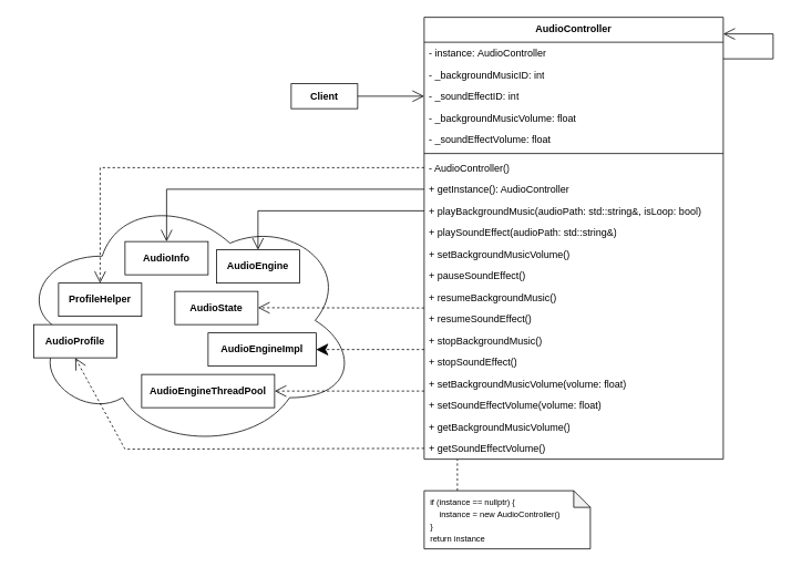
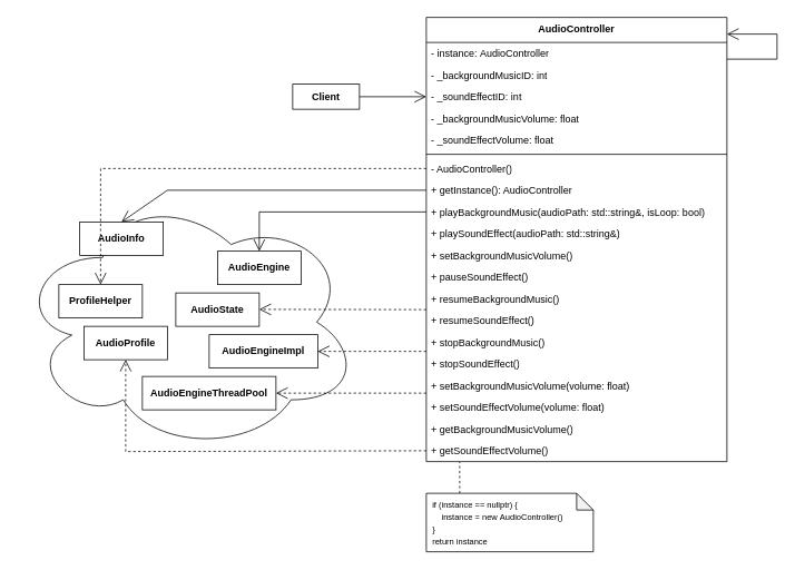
  <mxCell id="0" />
  <mxCell id="1" parent="0" />
  <mxCell id="2" value="&lt;div data-docx-has-block-data=&quot;false&quot; data-lark-html-role=&quot;root&quot; data-page-id=&quot;EZx7dX8LhoRCzwxejRgc2UNfnqe&quot;&gt;&lt;div class=&quot;old-record-id-XWPedLDx6onl6dx4gg0cNXftnxe&quot; style=&quot;&quot;&gt;AudioController&lt;/div&gt;&lt;/div&gt;" style="swimlane;fontStyle=1;align=center;verticalAlign=top;childLayout=stackLayout;horizontal=1;startSize=30;horizontalStack=0;resizeParent=1;resizeParentMax=0;resizeLast=0;collapsible=1;marginBottom=0;whiteSpace=wrap;html=1;" vertex="1" parent="1"><mxGeometry x="510" y="20" width="360" height="532" as="geometry" /></mxCell>
  <mxCell id="3" value="- instance:&amp;nbsp;AudioController&lt;span class=&quot;lark-record-clipboard&quot; data-lark-record-format=&quot;docx/text&quot; data-lark-record-data=&quot;{&amp;quot;rootId&amp;quot;:&amp;quot;EZx7dX8LhoRCzwxejRgc2UNfnqe&amp;quot;,&amp;quot;text&amp;quot;:{&amp;quot;initialAttributedTexts&amp;quot;:{&amp;quot;text&amp;quot;:{&amp;quot;0&amp;quot;:&amp;quot;AudioController&amp;quot;},&amp;quot;attribs&amp;quot;:{&amp;quot;0&amp;quot;:&amp;quot;*0+f&amp;quot;}},&amp;quot;apool&amp;quot;:{&amp;quot;numToAttrib&amp;quot;:{&amp;quot;0&amp;quot;:[&amp;quot;author&amp;quot;,&amp;quot;7388091254493544451&amp;quot;]},&amp;quot;nextNum&amp;quot;:1}},&amp;quot;type&amp;quot;:&amp;quot;text&amp;quot;,&amp;quot;referenceRecordMap&amp;quot;:{},&amp;quot;extra&amp;quot;:{&amp;quot;channel&amp;quot;:&amp;quot;saas&amp;quot;,&amp;quot;pasteRandomId&amp;quot;:&amp;quot;11b79506-b610-4311-a294-8a61337a466a&amp;quot;,&amp;quot;mention_page_title&amp;quot;:{},&amp;quot;external_mention_url&amp;quot;:{}},&amp;quot;isKeepQuoteContainer&amp;quot;:false,&amp;quot;isFromCode&amp;quot;:true,&amp;quot;selection&amp;quot;:[{&amp;quot;id&amp;quot;:8452,&amp;quot;type&amp;quot;:&amp;quot;text&amp;quot;,&amp;quot;selection&amp;quot;:{&amp;quot;start&amp;quot;:8,&amp;quot;end&amp;quot;:23},&amp;quot;recordId&amp;quot;:&amp;quot;XWPedLDx6onl6dx4gg0cNXftnxe&amp;quot;}],&amp;quot;payloadMap&amp;quot;:{},&amp;quot;isCut&amp;quot;:false}&quot;&gt;&lt;/span&gt;" style="text;strokeColor=none;fillColor=none;align=left;verticalAlign=top;spacingLeft=4;spacingRight=4;overflow=hidden;rotatable=0;points=[[0,0.5],[1,0.5]];portConstraint=eastwest;whiteSpace=wrap;html=1;" vertex="1" parent="2"><mxGeometry y="30" width="360" height="26" as="geometry" /></mxCell>
  <mxCell id="4" value="-&amp;nbsp;_backgroundMusicID:&amp;nbsp;int&lt;span class=&quot;lark-record-clipboard&quot; data-lark-record-format=&quot;docx/text&quot; data-lark-record-data=&quot;{&amp;quot;rootId&amp;quot;:&amp;quot;EZx7dX8LhoRCzwxejRgc2UNfnqe&amp;quot;,&amp;quot;text&amp;quot;:{&amp;quot;initialAttributedTexts&amp;quot;:{&amp;quot;text&amp;quot;:{&amp;quot;0&amp;quot;:&amp;quot;AudioController&amp;quot;},&amp;quot;attribs&amp;quot;:{&amp;quot;0&amp;quot;:&amp;quot;*0+f&amp;quot;}},&amp;quot;apool&amp;quot;:{&amp;quot;numToAttrib&amp;quot;:{&amp;quot;0&amp;quot;:[&amp;quot;author&amp;quot;,&amp;quot;7388091254493544451&amp;quot;]},&amp;quot;nextNum&amp;quot;:1}},&amp;quot;type&amp;quot;:&amp;quot;text&amp;quot;,&amp;quot;referenceRecordMap&amp;quot;:{},&amp;quot;extra&amp;quot;:{&amp;quot;channel&amp;quot;:&amp;quot;saas&amp;quot;,&amp;quot;pasteRandomId&amp;quot;:&amp;quot;11b79506-b610-4311-a294-8a61337a466a&amp;quot;,&amp;quot;mention_page_title&amp;quot;:{},&amp;quot;external_mention_url&amp;quot;:{}},&amp;quot;isKeepQuoteContainer&amp;quot;:false,&amp;quot;isFromCode&amp;quot;:true,&amp;quot;selection&amp;quot;:[{&amp;quot;id&amp;quot;:8452,&amp;quot;type&amp;quot;:&amp;quot;text&amp;quot;,&amp;quot;selection&amp;quot;:{&amp;quot;start&amp;quot;:8,&amp;quot;end&amp;quot;:23},&amp;quot;recordId&amp;quot;:&amp;quot;XWPedLDx6onl6dx4gg0cNXftnxe&amp;quot;}],&amp;quot;payloadMap&amp;quot;:{},&amp;quot;isCut&amp;quot;:false}&quot;&gt;&lt;/span&gt;" style="text;strokeColor=none;fillColor=none;align=left;verticalAlign=top;spacingLeft=4;spacingRight=4;overflow=hidden;rotatable=0;points=[[0,0.5],[1,0.5]];portConstraint=eastwest;whiteSpace=wrap;html=1;" vertex="1" parent="2"><mxGeometry y="56" width="360" height="26" as="geometry" /></mxCell>
  <mxCell id="5" value="-&amp;nbsp;_soundEffectID:&amp;nbsp;int&lt;span class=&quot;lark-record-clipboard&quot; data-lark-record-format=&quot;docx/text&quot; data-lark-record-data=&quot;{&amp;quot;rootId&amp;quot;:&amp;quot;EZx7dX8LhoRCzwxejRgc2UNfnqe&amp;quot;,&amp;quot;text&amp;quot;:{&amp;quot;initialAttributedTexts&amp;quot;:{&amp;quot;text&amp;quot;:{&amp;quot;0&amp;quot;:&amp;quot;AudioController&amp;quot;},&amp;quot;attribs&amp;quot;:{&amp;quot;0&amp;quot;:&amp;quot;*0+f&amp;quot;}},&amp;quot;apool&amp;quot;:{&amp;quot;numToAttrib&amp;quot;:{&amp;quot;0&amp;quot;:[&amp;quot;author&amp;quot;,&amp;quot;7388091254493544451&amp;quot;]},&amp;quot;nextNum&amp;quot;:1}},&amp;quot;type&amp;quot;:&amp;quot;text&amp;quot;,&amp;quot;referenceRecordMap&amp;quot;:{},&amp;quot;extra&amp;quot;:{&amp;quot;channel&amp;quot;:&amp;quot;saas&amp;quot;,&amp;quot;pasteRandomId&amp;quot;:&amp;quot;11b79506-b610-4311-a294-8a61337a466a&amp;quot;,&amp;quot;mention_page_title&amp;quot;:{},&amp;quot;external_mention_url&amp;quot;:{}},&amp;quot;isKeepQuoteContainer&amp;quot;:false,&amp;quot;isFromCode&amp;quot;:true,&amp;quot;selection&amp;quot;:[{&amp;quot;id&amp;quot;:8452,&amp;quot;type&amp;quot;:&amp;quot;text&amp;quot;,&amp;quot;selection&amp;quot;:{&amp;quot;start&amp;quot;:8,&amp;quot;end&amp;quot;:23},&amp;quot;recordId&amp;quot;:&amp;quot;XWPedLDx6onl6dx4gg0cNXftnxe&amp;quot;}],&amp;quot;payloadMap&amp;quot;:{},&amp;quot;isCut&amp;quot;:false}&quot;&gt;&lt;/span&gt;" style="text;strokeColor=none;fillColor=none;align=left;verticalAlign=top;spacingLeft=4;spacingRight=4;overflow=hidden;rotatable=0;points=[[0,0.5],[1,0.5]];portConstraint=eastwest;whiteSpace=wrap;html=1;" vertex="1" parent="2"><mxGeometry y="82" width="360" height="26" as="geometry" /></mxCell>
  <mxCell id="6" value="-&amp;nbsp;_backgroundMusicVolume: float&lt;span class=&quot;lark-record-clipboard&quot; data-lark-record-format=&quot;docx/text&quot; data-lark-record-data=&quot;{&amp;quot;rootId&amp;quot;:&amp;quot;EZx7dX8LhoRCzwxejRgc2UNfnqe&amp;quot;,&amp;quot;text&amp;quot;:{&amp;quot;initialAttributedTexts&amp;quot;:{&amp;quot;text&amp;quot;:{&amp;quot;0&amp;quot;:&amp;quot;AudioController&amp;quot;},&amp;quot;attribs&amp;quot;:{&amp;quot;0&amp;quot;:&amp;quot;*0+f&amp;quot;}},&amp;quot;apool&amp;quot;:{&amp;quot;numToAttrib&amp;quot;:{&amp;quot;0&amp;quot;:[&amp;quot;author&amp;quot;,&amp;quot;7388091254493544451&amp;quot;]},&amp;quot;nextNum&amp;quot;:1}},&amp;quot;type&amp;quot;:&amp;quot;text&amp;quot;,&amp;quot;referenceRecordMap&amp;quot;:{},&amp;quot;extra&amp;quot;:{&amp;quot;channel&amp;quot;:&amp;quot;saas&amp;quot;,&amp;quot;pasteRandomId&amp;quot;:&amp;quot;11b79506-b610-4311-a294-8a61337a466a&amp;quot;,&amp;quot;mention_page_title&amp;quot;:{},&amp;quot;external_mention_url&amp;quot;:{}},&amp;quot;isKeepQuoteContainer&amp;quot;:false,&amp;quot;isFromCode&amp;quot;:true,&amp;quot;selection&amp;quot;:[{&amp;quot;id&amp;quot;:8452,&amp;quot;type&amp;quot;:&amp;quot;text&amp;quot;,&amp;quot;selection&amp;quot;:{&amp;quot;start&amp;quot;:8,&amp;quot;end&amp;quot;:23},&amp;quot;recordId&amp;quot;:&amp;quot;XWPedLDx6onl6dx4gg0cNXftnxe&amp;quot;}],&amp;quot;payloadMap&amp;quot;:{},&amp;quot;isCut&amp;quot;:false}&quot;&gt;&lt;/span&gt;" style="text;strokeColor=none;fillColor=none;align=left;verticalAlign=top;spacingLeft=4;spacingRight=4;overflow=hidden;rotatable=0;points=[[0,0.5],[1,0.5]];portConstraint=eastwest;whiteSpace=wrap;html=1;" vertex="1" parent="2"><mxGeometry y="108" width="360" height="26" as="geometry" /></mxCell>
  <mxCell id="7" value="-&amp;nbsp;_soundEffectVolume: float&lt;span class=&quot;lark-record-clipboard&quot; data-lark-record-format=&quot;docx/text&quot; data-lark-record-data=&quot;{&amp;quot;rootId&amp;quot;:&amp;quot;EZx7dX8LhoRCzwxejRgc2UNfnqe&amp;quot;,&amp;quot;text&amp;quot;:{&amp;quot;initialAttributedTexts&amp;quot;:{&amp;quot;text&amp;quot;:{&amp;quot;0&amp;quot;:&amp;quot;AudioController&amp;quot;},&amp;quot;attribs&amp;quot;:{&amp;quot;0&amp;quot;:&amp;quot;*0+f&amp;quot;}},&amp;quot;apool&amp;quot;:{&amp;quot;numToAttrib&amp;quot;:{&amp;quot;0&amp;quot;:[&amp;quot;author&amp;quot;,&amp;quot;7388091254493544451&amp;quot;]},&amp;quot;nextNum&amp;quot;:1}},&amp;quot;type&amp;quot;:&amp;quot;text&amp;quot;,&amp;quot;referenceRecordMap&amp;quot;:{},&amp;quot;extra&amp;quot;:{&amp;quot;channel&amp;quot;:&amp;quot;saas&amp;quot;,&amp;quot;pasteRandomId&amp;quot;:&amp;quot;11b79506-b610-4311-a294-8a61337a466a&amp;quot;,&amp;quot;mention_page_title&amp;quot;:{},&amp;quot;external_mention_url&amp;quot;:{}},&amp;quot;isKeepQuoteContainer&amp;quot;:false,&amp;quot;isFromCode&amp;quot;:true,&amp;quot;selection&amp;quot;:[{&amp;quot;id&amp;quot;:8452,&amp;quot;type&amp;quot;:&amp;quot;text&amp;quot;,&amp;quot;selection&amp;quot;:{&amp;quot;start&amp;quot;:8,&amp;quot;end&amp;quot;:23},&amp;quot;recordId&amp;quot;:&amp;quot;XWPedLDx6onl6dx4gg0cNXftnxe&amp;quot;}],&amp;quot;payloadMap&amp;quot;:{},&amp;quot;isCut&amp;quot;:false}&quot;&gt;&lt;/span&gt;" style="text;strokeColor=none;fillColor=none;align=left;verticalAlign=top;spacingLeft=4;spacingRight=4;overflow=hidden;rotatable=0;points=[[0,0.5],[1,0.5]];portConstraint=eastwest;whiteSpace=wrap;html=1;" vertex="1" parent="2"><mxGeometry y="134" width="360" height="26" as="geometry" /></mxCell>
  <mxCell id="8" value="" style="line;strokeWidth=1;fillColor=none;align=left;verticalAlign=middle;spacingTop=-1;spacingLeft=3;spacingRight=3;rotatable=0;labelPosition=right;points=[];portConstraint=eastwest;strokeColor=inherit;" vertex="1" parent="2"><mxGeometry y="160" width="360" height="8" as="geometry" /></mxCell>
  <mxCell id="9" value="- AudioController()" style="text;strokeColor=none;fillColor=none;align=left;verticalAlign=top;spacingLeft=4;spacingRight=4;overflow=hidden;rotatable=0;points=[[0,0.5],[1,0.5]];portConstraint=eastwest;whiteSpace=wrap;html=1;" vertex="1" parent="2"><mxGeometry y="168" width="360" height="26" as="geometry" /></mxCell>
  <mxCell id="10" value="+ getInstance(): AudioController" style="text;strokeColor=none;fillColor=none;align=left;verticalAlign=top;spacingLeft=4;spacingRight=4;overflow=hidden;rotatable=0;points=[[0,0.5],[1,0.5]];portConstraint=eastwest;whiteSpace=wrap;html=1;" vertex="1" parent="2"><mxGeometry y="194" width="360" height="26" as="geometry" /></mxCell>
  <mxCell id="11" value="+&amp;nbsp;playBackgroundMusic(audioPath:&amp;nbsp;std::string&amp;amp;, isLoop: bool)" style="text;strokeColor=none;fillColor=none;align=left;verticalAlign=top;spacingLeft=4;spacingRight=4;overflow=hidden;rotatable=0;points=[[0,0.5],[1,0.5]];portConstraint=eastwest;whiteSpace=wrap;html=1;" vertex="1" parent="2"><mxGeometry y="220" width="360" height="26" as="geometry" /></mxCell>
  <mxCell id="12" value="+&amp;nbsp;playSoundEffect(audioPath: std::string&amp;amp;)" style="text;strokeColor=none;fillColor=none;align=left;verticalAlign=top;spacingLeft=4;spacingRight=4;overflow=hidden;rotatable=0;points=[[0,0.5],[1,0.5]];portConstraint=eastwest;whiteSpace=wrap;html=1;" vertex="1" parent="2"><mxGeometry y="246" width="360" height="26" as="geometry" /></mxCell>
  <mxCell id="13" value="+&amp;nbsp;setBackgroundMusicVolume()" style="text;strokeColor=none;fillColor=none;align=left;verticalAlign=top;spacingLeft=4;spacingRight=4;overflow=hidden;rotatable=0;points=[[0,0.5],[1,0.5]];portConstraint=eastwest;whiteSpace=wrap;html=1;" vertex="1" parent="2"><mxGeometry y="272" width="360" height="26" as="geometry" /></mxCell>
  <mxCell id="14" value="+&amp;nbsp;pauseSoundEffect()" style="text;strokeColor=none;fillColor=none;align=left;verticalAlign=top;spacingLeft=4;spacingRight=4;overflow=hidden;rotatable=0;points=[[0,0.5],[1,0.5]];portConstraint=eastwest;whiteSpace=wrap;html=1;" vertex="1" parent="2"><mxGeometry y="298" width="360" height="26" as="geometry" /></mxCell>
  <mxCell id="15" value="+&amp;nbsp;resumeBackgroundMusic()" style="text;strokeColor=none;fillColor=none;align=left;verticalAlign=top;spacingLeft=4;spacingRight=4;overflow=hidden;rotatable=0;points=[[0,0.5],[1,0.5]];portConstraint=eastwest;whiteSpace=wrap;html=1;" vertex="1" parent="2"><mxGeometry y="324" width="360" height="26" as="geometry" /></mxCell>
  <mxCell id="16" value="+&amp;nbsp;resumeSoundEffect()" style="text;strokeColor=none;fillColor=none;align=left;verticalAlign=top;spacingLeft=4;spacingRight=4;overflow=hidden;rotatable=0;points=[[0,0.5],[1,0.5]];portConstraint=eastwest;whiteSpace=wrap;html=1;" vertex="1" parent="2"><mxGeometry y="350" width="360" height="26" as="geometry" /></mxCell>
  <mxCell id="17" value="+&amp;nbsp;stopBackgroundMusic()" style="text;strokeColor=none;fillColor=none;align=left;verticalAlign=top;spacingLeft=4;spacingRight=4;overflow=hidden;rotatable=0;points=[[0,0.5],[1,0.5]];portConstraint=eastwest;whiteSpace=wrap;html=1;" vertex="1" parent="2"><mxGeometry y="376" width="360" height="26" as="geometry" /></mxCell>
  <mxCell id="18" value="+&amp;nbsp;stopSoundEffect()" style="text;strokeColor=none;fillColor=none;align=left;verticalAlign=top;spacingLeft=4;spacingRight=4;overflow=hidden;rotatable=0;points=[[0,0.5],[1,0.5]];portConstraint=eastwest;whiteSpace=wrap;html=1;" vertex="1" parent="2"><mxGeometry y="402" width="360" height="26" as="geometry" /></mxCell>
  <mxCell id="19" value="+&amp;nbsp;setBackgroundMusicVolume(volume: float)" style="text;strokeColor=none;fillColor=none;align=left;verticalAlign=top;spacingLeft=4;spacingRight=4;overflow=hidden;rotatable=0;points=[[0,0.5],[1,0.5]];portConstraint=eastwest;whiteSpace=wrap;html=1;" vertex="1" parent="2"><mxGeometry y="428" width="360" height="26" as="geometry" /></mxCell>
  <mxCell id="20" value="+&amp;nbsp;setSoundEffectVolume(volume: float)" style="text;strokeColor=none;fillColor=none;align=left;verticalAlign=top;spacingLeft=4;spacingRight=4;overflow=hidden;rotatable=0;points=[[0,0.5],[1,0.5]];portConstraint=eastwest;whiteSpace=wrap;html=1;" vertex="1" parent="2"><mxGeometry y="454" width="360" height="26" as="geometry" /></mxCell>
  <mxCell id="21" value="+&amp;nbsp;getBackgroundMusicVolume()" style="text;strokeColor=none;fillColor=none;align=left;verticalAlign=top;spacingLeft=4;spacingRight=4;overflow=hidden;rotatable=0;points=[[0,0.5],[1,0.5]];portConstraint=eastwest;whiteSpace=wrap;html=1;" vertex="1" parent="2"><mxGeometry y="480" width="360" height="26" as="geometry" /></mxCell>
  <mxCell id="22" value="+&amp;nbsp;getSoundEffectVolume()" style="text;strokeColor=none;fillColor=none;align=left;verticalAlign=top;spacingLeft=4;spacingRight=4;overflow=hidden;rotatable=0;points=[[0,0.5],[1,0.5]];portConstraint=eastwest;whiteSpace=wrap;html=1;" vertex="1" parent="2"><mxGeometry y="506" width="360" height="26" as="geometry" /></mxCell>
  <mxCell id="23" value="&lt;b&gt;Client&lt;/b&gt;" style="html=1;whiteSpace=wrap;" vertex="1" parent="1"><mxGeometry x="350" y="100" width="80" height="30" as="geometry" /></mxCell>
  <mxCell id="24" value="" style="endArrow=open;endFill=1;endSize=12;html=1;rounded=0;exitX=1;exitY=0.5;exitDx=0;exitDy=0;" edge="1" parent="1" source="23"><mxGeometry width="160" relative="1" as="geometry"><mxPoint x="430" y="180" as="sourcePoint" /><mxPoint x="510" y="115" as="targetPoint" /></mxGeometry></mxCell>
  <mxCell id="25" value="" style="endArrow=open;endFill=1;endSize=12;html=1;rounded=0;exitX=1;exitY=0.5;exitDx=0;exitDy=0;" edge="1" parent="1"><mxGeometry width="160" relative="1" as="geometry"><mxPoint x="870" y="70" as="sourcePoint" /><mxPoint x="870" y="40" as="targetPoint" /><Array as="points"><mxPoint x="930" y="70" /><mxPoint x="930" y="40" /></Array></mxGeometry></mxCell>
  <mxCell id="26" value="" style="endArrow=none;dashed=1;html=1;rounded=0;entryX=0.111;entryY=1.018;entryDx=0;entryDy=0;entryPerimeter=0;" edge="1" parent="1" target="22"><mxGeometry width="50" height="50" relative="1" as="geometry"><mxPoint x="550" y="590" as="sourcePoint" /><mxPoint x="550" y="556.208" as="targetPoint" /></mxGeometry></mxCell>
  <mxCell id="27" value="&lt;font style=&quot;font-size: 10px;&quot;&gt;&amp;nbsp; if (instance == nullptr) {&lt;br&gt;&amp;nbsp; &amp;nbsp; &amp;nbsp; instance = new&amp;nbsp;AudioController()&lt;br&gt;&amp;nbsp; }&lt;br&gt;&amp;nbsp; return instance&lt;/font&gt;" style="shape=note;whiteSpace=wrap;html=1;backgroundOutline=1;darkOpacity=0.05;align=left;size=20;" vertex="1" parent="1"><mxGeometry x="510" y="590" width="200" height="70" as="geometry" /></mxCell>
  <mxCell id="28" value="" style="ellipse;shape=cloud;whiteSpace=wrap;html=1;" vertex="1" parent="1"><mxGeometry x="20" y="230" width="410" height="310" as="geometry" /></mxCell>
- <mxCell id="29" value="&lt;b&gt;AudioProfile&lt;/b&gt;" style="html=1;whiteSpace=wrap;" vertex="1" parent="1"><mxGeometry x="40" y="390" width="100" height="40" as="geometry" /></mxCell>
+ <mxCell id="29" value="&lt;b&gt;AudioProfile&lt;/b&gt;" style="html=1;whiteSpace=wrap;" vertex="1" parent="1"><mxGeometry x="100" y="390" width="100" height="40" as="geometry" /></mxCell>
  <mxCell id="30" value="&lt;b&gt;AudioEngineImpl&lt;/b&gt;" style="html=1;whiteSpace=wrap;" vertex="1" parent="1"><mxGeometry x="250" y="400" width="130" height="40" as="geometry" /></mxCell>
  <mxCell id="31" value="&lt;b&gt;AudioEngine&lt;/b&gt;" style="html=1;whiteSpace=wrap;" vertex="1" parent="1"><mxGeometry x="260" y="300" width="100" height="40" as="geometry" /></mxCell>
  <mxCell id="32" value="&lt;b&gt;AudioState&lt;/b&gt;" style="html=1;whiteSpace=wrap;" vertex="1" parent="1"><mxGeometry x="210" y="350" width="100" height="40" as="geometry" /></mxCell>
- <mxCell id="33" value="&lt;b&gt;AudioInfo&lt;/b&gt;" style="html=1;whiteSpace=wrap;" vertex="1" parent="1"><mxGeometry x="150" y="290" width="100" height="40" as="geometry" /></mxCell>
+ <mxCell id="33" value="&lt;b&gt;AudioInfo&lt;/b&gt;" style="html=1;whiteSpace=wrap;" vertex="1" parent="1"><mxGeometry x="95" y="265" width="100" height="40" as="geometry" /></mxCell>
  <mxCell id="34" value="&lt;b&gt;ProfileHelper&lt;/b&gt;" style="html=1;whiteSpace=wrap;" vertex="1" parent="1"><mxGeometry x="70" y="340" width="100" height="40" as="geometry" /></mxCell>
  <mxCell id="35" value="&lt;b&gt;AudioEngineThreadPool&lt;/b&gt;" style="html=1;whiteSpace=wrap;" vertex="1" parent="1"><mxGeometry x="170" y="450" width="160" height="40" as="geometry" /></mxCell>
  <mxCell id="36" value="" style="endArrow=open;endSize=12;dashed=0;html=1;rounded=0;entryX=0.5;entryY=0;entryDx=0;entryDy=0;exitX=0;exitY=0.5;exitDx=0;exitDy=0;" edge="1" parent="1" source="10" target="33"><mxGeometry width="160" relative="1" as="geometry"><mxPoint x="460" y="290" as="sourcePoint" /><mxPoint x="460" y="130" as="targetPoint" /><Array as="points"><mxPoint x="200" y="227" /></Array></mxGeometry></mxCell>
  <mxCell id="37" value="" style="endArrow=open;endSize=12;dashed=1;html=1;rounded=0;entryX=0.5;entryY=0;entryDx=0;entryDy=0;exitX=0;exitY=0.5;exitDx=0;exitDy=0;" edge="1" parent="1" source="9" target="34"><mxGeometry width="160" relative="1" as="geometry"><mxPoint x="520" y="237" as="sourcePoint" /><mxPoint x="210" y="312" as="targetPoint" /><Array as="points"><mxPoint x="120" y="201" /></Array></mxGeometry></mxCell>
  <mxCell id="38" value="" style="endArrow=open;endSize=12;dashed=0;html=1;rounded=0;entryX=0.5;entryY=0;entryDx=0;entryDy=0;exitX=0;exitY=0.5;exitDx=0;exitDy=0;" edge="1" parent="1" source="11" target="31"><mxGeometry width="160" relative="1" as="geometry"><mxPoint x="520" y="237" as="sourcePoint" /><mxPoint x="210" y="312" as="targetPoint" /><Array as="points"><mxPoint x="310" y="253" /></Array></mxGeometry></mxCell>
  <mxCell id="39" value="" style="endArrow=open;endSize=12;dashed=1;html=1;rounded=0;entryX=0.5;entryY=1;entryDx=0;entryDy=0;exitX=0;exitY=0.5;exitDx=0;exitDy=0;" edge="1" parent="1" source="22" target="29"><mxGeometry width="160" relative="1" as="geometry"><mxPoint x="520" y="263" as="sourcePoint" /><mxPoint x="320" y="322" as="targetPoint" /><Array as="points"><mxPoint x="150" y="540" /></Array></mxGeometry></mxCell>
  <mxCell id="40" value="" style="endArrow=open;endSize=12;dashed=1;html=1;rounded=0;entryX=1;entryY=0.5;entryDx=0;entryDy=0;exitX=0;exitY=0.846;exitDx=0;exitDy=0;exitPerimeter=0;" edge="1" parent="1" source="19" target="35"><mxGeometry width="160" relative="1" as="geometry"><mxPoint x="490" y="470" as="sourcePoint" /><mxPoint x="160" y="440" as="targetPoint" /><Array as="points" /></mxGeometry></mxCell>
- <mxCell id="41" value="" style="endArrow=classic;endSize=12;dashed=1;html=1;rounded=0;entryX=1;entryY=0.5;entryDx=0;entryDy=0;exitX=0;exitY=0.923;exitDx=0;exitDy=0;exitPerimeter=0;" edge="1" parent="1" source="17" target="30"><mxGeometry width="160" relative="1" as="geometry"><mxPoint x="490" y="420" as="sourcePoint" /><mxPoint x="440" y="420" as="targetPoint" /><Array as="points" /></mxGeometry></mxCell>
+ <mxCell id="41" value="" style="endArrow=open;endSize=12;dashed=1;html=1;rounded=0;entryX=1;entryY=0.5;entryDx=0;entryDy=0;exitX=0;exitY=0.923;exitDx=0;exitDy=0;exitPerimeter=0;" edge="1" parent="1" source="17" target="30"><mxGeometry width="160" relative="1" as="geometry"><mxPoint x="490" y="420" as="sourcePoint" /><mxPoint x="440" y="420" as="targetPoint" /><Array as="points" /></mxGeometry></mxCell>
  <mxCell id="42" value="" style="endArrow=open;endSize=12;dashed=1;html=1;rounded=0;entryX=1;entryY=0.5;entryDx=0;entryDy=0;exitX=0;exitY=0;exitDx=0;exitDy=0;exitPerimeter=0;" edge="1" parent="1" source="16"><mxGeometry width="160" relative="1" as="geometry"><mxPoint x="500" y="370" as="sourcePoint" /><mxPoint x="310" y="369.71" as="targetPoint" /><Array as="points" /></mxGeometry></mxCell>
